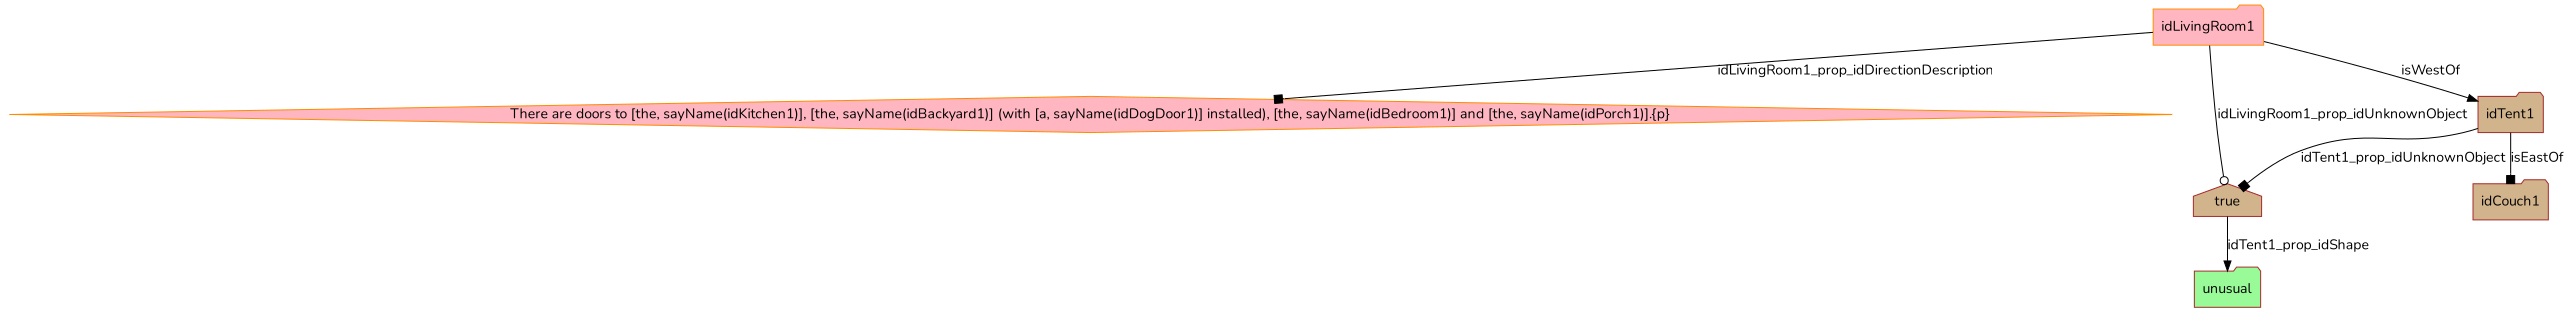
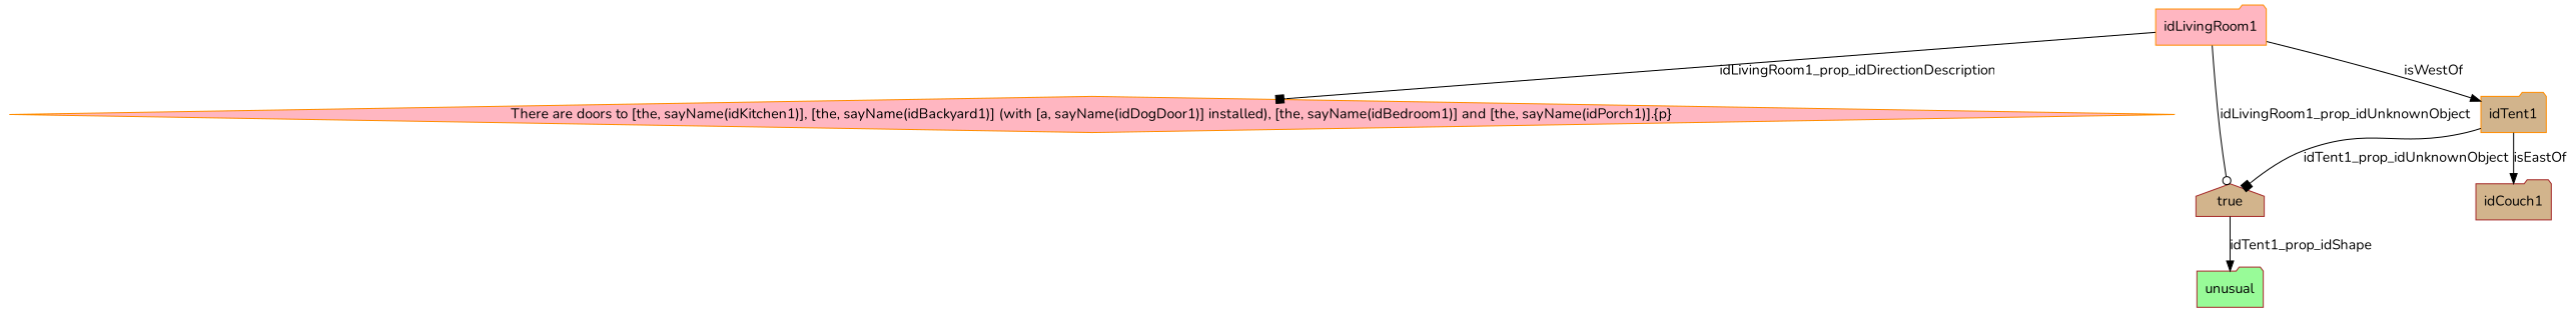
  strict digraph {
    fontname=Nunito
    node [color=brown fillcolor=tan fontname=Nunito shape=folder style=filled]
    edge [arrowhead=normal edge_type=property fontname=Nunito]
    idLivingRoom1 [color=darkorange fillcolor=lightpink node_type=entity_node root=root]
    "There are doors to [the, sayName(idKitchen1)], [the, sayName(idBackyard1)] (with [a, sayName(idDogDoor1)] installed), [the, sayName(idBedroom1)] and [the, sayName(idPorch1)].{p}" [color=darkorange fillcolor=lightpink shape=diamond]
    true [shape=house]
-   idTent1
+   idTent1 [color=darkorange]
    unusual [fillcolor=palegreen]
    idCouch1
    idLivingRoom1 -> "There are doors to [the, sayName(idKitchen1)], [the, sayName(idBackyard1)] (with [a, sayName(idDogDoor1)] installed), [the, sayName(idBedroom1)] and [the, sayName(idPorch1)].{p}" [arrowhead=box label=idLivingRoom1_prop_idDirectionDescription]
    idLivingRoom1 -> true [arrowhead=odot label=idLivingRoom1_prop_idUnknownObject]
    idLivingRoom1 -> idTent1 [edge_type=relationship label=isWestOf]
    true -> unusual [label=idTent1_prop_idShape]
    idTent1 -> true [arrowhead=box label=idTent1_prop_idUnknownObject]
-   idTent1 -> idCouch1 [arrowhead=box edge_type=relationship label=isEastOf]
+   idTent1 -> idCouch1 [edge_type=relationship label=isEastOf]
  }
